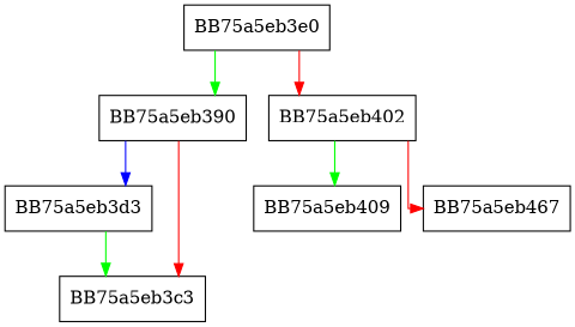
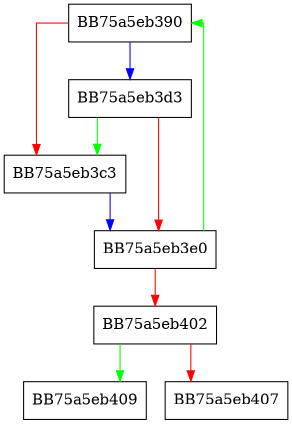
  digraph {
    splines=ortho
    node [shape=box]
    edge [color=red]
    BB75a5eb390
    BB75a5eb3d3
    BB75a5eb3c3
    BB75a5eb3e0
    BB75a5eb402
    BB75a5eb409
-   BB75a5eb407 [label=BB75a5eb467]
+   BB75a5eb407
    BB75a5eb390 -> BB75a5eb3d3 [color=blue]
    BB75a5eb390 -> BB75a5eb3c3
    BB75a5eb3d3 -> BB75a5eb3c3 [color=green]
+   BB75a5eb3d3 -> BB75a5eb3e0
+   BB75a5eb3c3 -> BB75a5eb3e0 [color=blue]
    BB75a5eb3e0 -> BB75a5eb390 [color=green]
    BB75a5eb3e0 -> BB75a5eb402
    BB75a5eb402 -> BB75a5eb409 [color=green]
    BB75a5eb402 -> BB75a5eb407
  }
